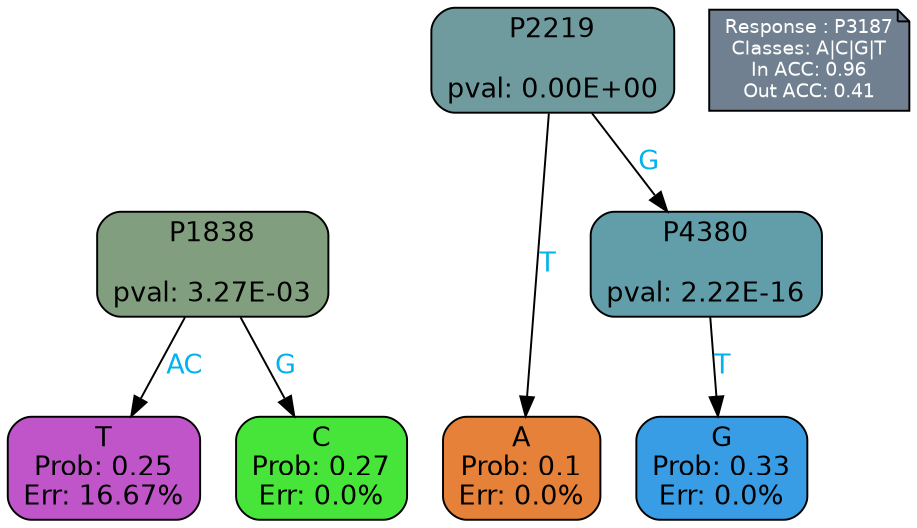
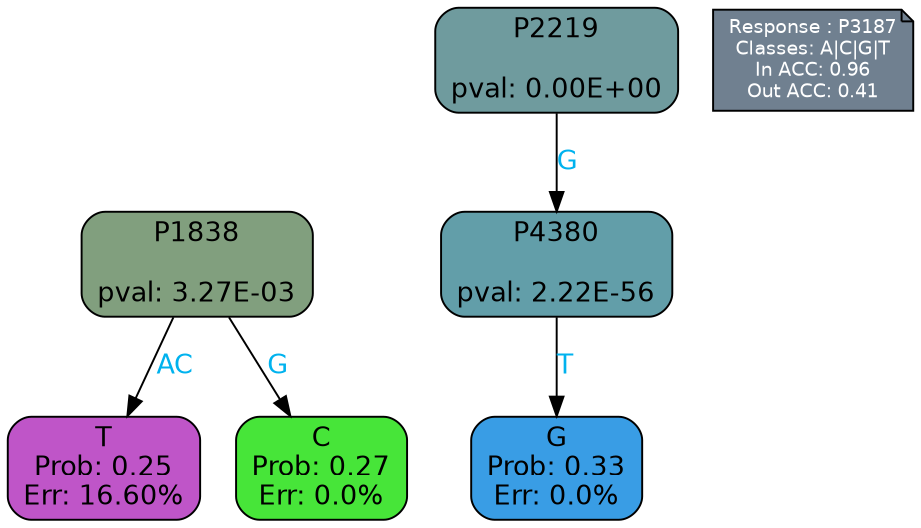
  digraph {
    ranksep=equally
    splines=polylines
    node [color=black fontname=helvetica shape=box style="filled, rounded"]
    edge [fontcolor=deepskyblue2 fontname=helvetica]
-   n1 [fillcolor="#bf55c8" label="T\nProb: 0.25\nErr: 16.67%"]
+   n1 [fillcolor="#bf55c8" label="T\nProb: 0.25\nErr: 16.60%"]
    n2 [fillcolor="#47e539" label="C\nProb: 0.27\nErr: 0.0%"]
    n3 [fillcolor="#399de5" label="G\nProb: 0.33\nErr: 0.0%"]
-   n4 [fillcolor="#e58139" label="A\nProb: 0.1\nErr: 0.0%"]
    n5 [align=left fillcolor=slategray fontcolor=white fontsize=10 label="Response : P3187\nClasses: A|C|G|T\nIn ACC: 0.96\nOut ACC: 0.41\n" shape=note style=filled]
    n6 [fillcolor="#6f9b9e" label="P2219\n\npval: 0.00E+00"]
-   n7 [fillcolor="#629ea9" label="P4380\n\npval: 2.22E-16"]
+   n7 [fillcolor="#629ea9" label="P4380\n\npval: 2.22E-56"]
    n8 [fillcolor="#819f7e" label="P1838\n\npval: 3.27E-03"]
    subgraph sub_1 {
      rank=same
      n1
      n2
      n3
-     n4
    }
    subgraph sub_2 {
      rank=same
      n5
      n6
    }
-   n6 -> n4 [label=T]
    n6 -> n7 [label=G]
    n7 -> n3 [label=T]
    n8 -> n1 [label=AC]
    n8 -> n2 [label=G]
  }
